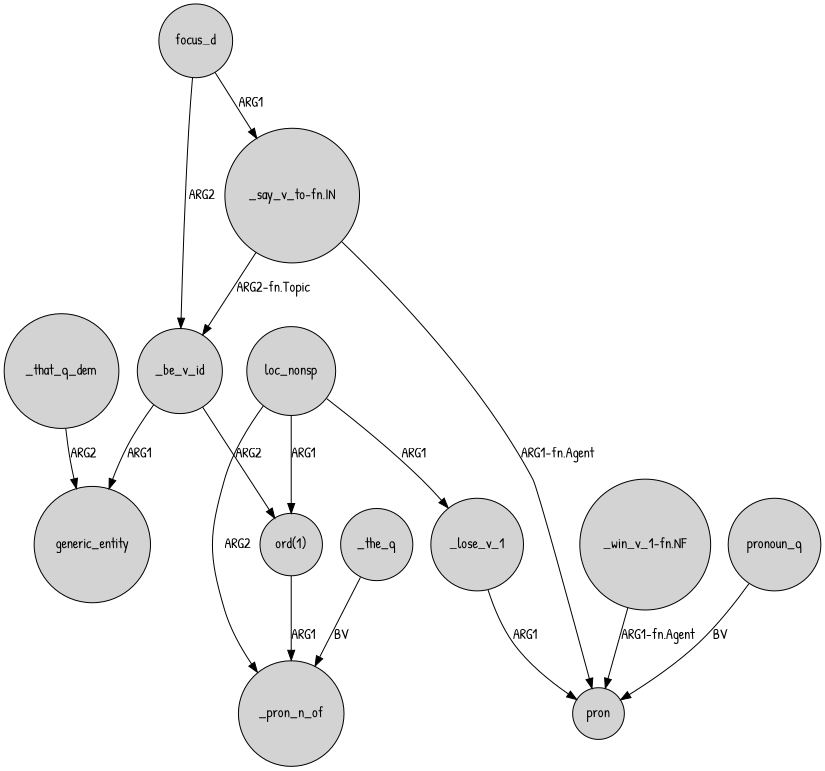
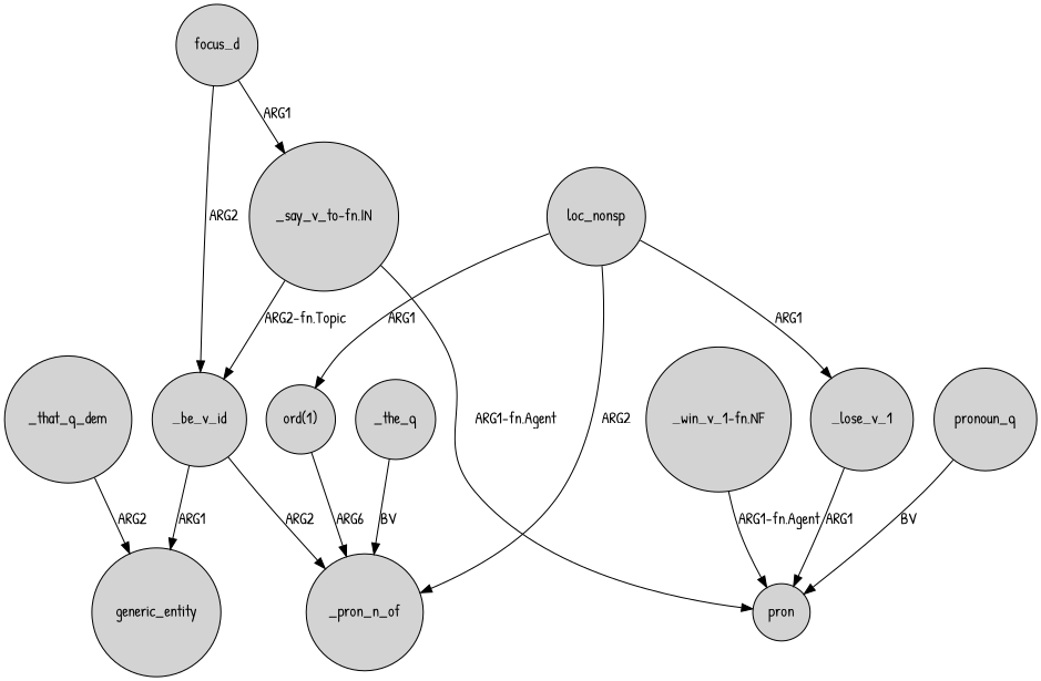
  digraph {
    fontname="Patrick Hand"
    node [fontname="Patrick Hand" shape=circle style=filled]
    edge [fontname="Patrick Hand"]
    focus_d
    _be_v_id
    "_say_v_to-fn.IN"
    n4 [label=_pron_n_of]
    generic_entity
    pron
    _the_q
    loc_nonsp
    _lose_v_1
    "ord(1)"
    "_win_v_1-fn.NF"
    pronoun_q
    _that_q_dem
    focus_d -> _be_v_id [label=ARG2]
    focus_d -> "_say_v_to-fn.IN" [label=ARG1]
-   _be_v_id -> "ord(1)" [label=ARG2]
+   _be_v_id -> n4 [label=ARG2]
    _be_v_id -> generic_entity [label=ARG1]
    "_say_v_to-fn.IN" -> _be_v_id [label="ARG2-fn.Topic"]
    "_say_v_to-fn.IN" -> pron [label="ARG1-fn.Agent"]
    _the_q -> n4 [label=BV]
    loc_nonsp -> n4 [label=ARG2]
    loc_nonsp -> _lose_v_1 [label=ARG1]
    loc_nonsp -> "ord(1)" [label=ARG1]
    _lose_v_1 -> pron [label=ARG1]
-   "ord(1)" -> n4 [label=ARG1]
+   "ord(1)" -> n4 [label=ARG6]
    "_win_v_1-fn.NF" -> pron [label="ARG1-fn.Agent"]
    pronoun_q -> pron [label=BV]
    _that_q_dem -> generic_entity [label=ARG2]
  }
